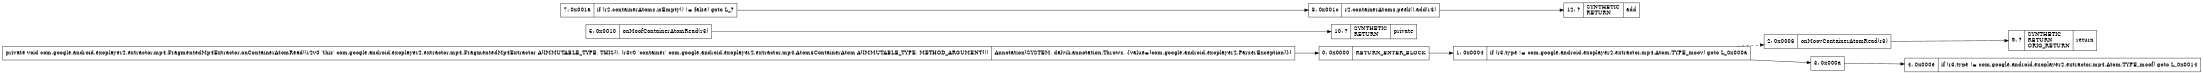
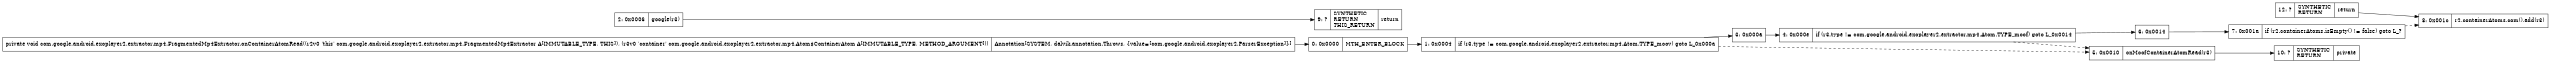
  digraph {
    fontname="DejaVu Serif"
    rankdir=LR
    node [fontname="DejaVu Serif" shape=record]
    edge [fontname="DejaVu Serif"]
-   n1 [label="{0\:\ 0x0000|RETURN_ENTER_BLOCK\l}"]
+   n1 [label="{0\:\ 0x0000|MTH_ENTER_BLOCK\l}"]
    n2 [label="{1\:\ 0x0004|if (r3.type != com.google.android.exoplayer2.extractor.mp4.Atom.TYPE_moov) goto L_0x000a\l}"]
-   n3 [label="{2\:\ 0x0006|onMoovContainerAtomRead(r3)\l}"]
+   n3 [label="{2\:\ 0x0006|google(r3)\l}"]
    n4 [label="{3\:\ 0x000a}"]
-   n5 [label="{9\:\ ?|SYNTHETIC\lRETURN\lORIG_RETURN\l|return\l}"]
+   n5 [label="{9\:\ ?|SYNTHETIC\lRETURN\lTHIS_RETURN\l|return\l}"]
    n6 [label="{4\:\ 0x000e|if (r3.type != com.google.android.exoplayer2.extractor.mp4.Atom.TYPE_moof) goto L_0x0014\l}"]
    n7 [label="{5\:\ 0x0010|onMoofContainerAtomRead(r3)\l}"]
+   n8 [label="{6\:\ 0x0014}"]
    n9 [label="{10\:\ ?|SYNTHETIC\lRETURN\l|private\l}"]
    n10 [label="{7\:\ 0x001a|if (r2.containerAtoms.isEmpty() != false) goto L_?\l}"]
-   n11 [label="{8\:\ 0x001c|r2.containerAtoms.peek().add(r3)\l}"]
-   n12 [label="{12\:\ ?|SYNTHETIC\lRETURN\l|add\l}"]
+   n11 [label="{8\:\ 0x001c|r2.containerAtoms.com().add(r3)\l}"]
+   n12 [label="{12\:\ ?|SYNTHETIC\lRETURN\l|return\l}"]
    n13 [label="{private void com.google.android.exoplayer2.extractor.mp4.FragmentedMp4Extractor.onContainerAtomRead((r2v0 'this' com.google.android.exoplayer2.extractor.mp4.FragmentedMp4Extractor A[IMMUTABLE_TYPE, THIS]), (r3v0 'container' com.google.android.exoplayer2.extractor.mp4.Atom$ContainerAtom A[IMMUTABLE_TYPE, METHOD_ARGUMENT]))  | Annotation[SYSTEM, dalvik.annotation.Throws, \{value=[com.google.android.exoplayer2.ParserException]\}]\l}"]
    n1 -> n2
-   n2 -> n3 [style=dashed]
+   n2 -> n7 [style=dashed]
    n2 -> n4
    n3 -> n5
    n4 -> n6
+   n6 -> n7 [style=dashed]
+   n6 -> n8
    n7 -> n9
-   n10 -> n11 [style=solid]
-   n11 -> n12
+   n8 -> n10
+   n10 -> n11 [style=dashed]
+   n12 -> n11
    n13 -> n1
  }
